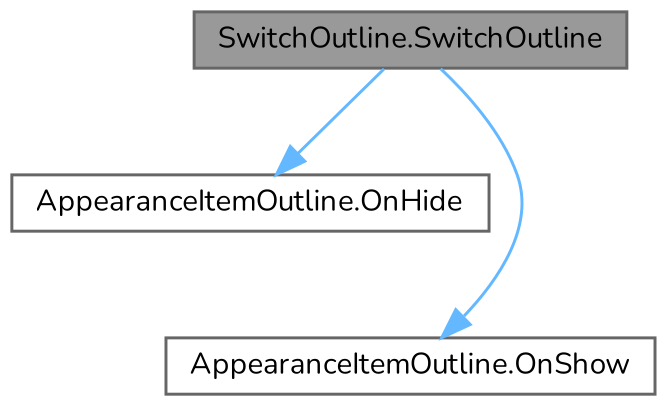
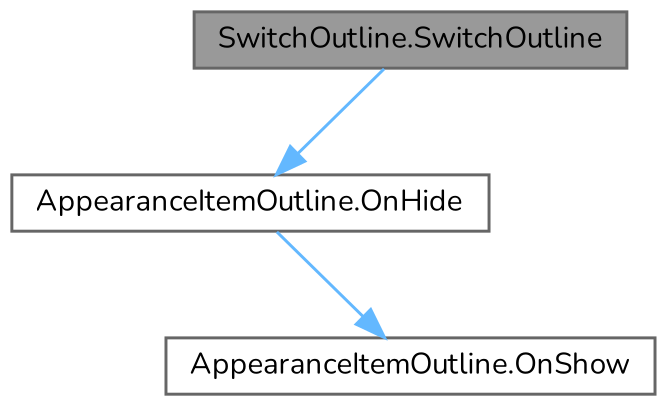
  digraph {
    fontname=Nunito
    rankdir=TB
    node [color=grey40 fillcolor=white fontname=Nunito fontsize=10 shape=box style=filled]
    edge [color=steelblue1 fontname=Nunito fontsize=10 labelfontname=Helvetica labelfontsize=10 style=solid]
    n1 [color=gray40 fillcolor=grey60 fontcolor=black height=0.2 label="SwitchOutline.SwitchOutline" width=0.4]
    n2 [height=0.2 label="AppearanceItemOutline.OnHide" width=0.4]
    n3 [height=0.2 label="AppearanceItemOutline.OnShow" width=0.4]
    n1 -> n2
-   n1 -> n3
+   n2 -> n3
  }
